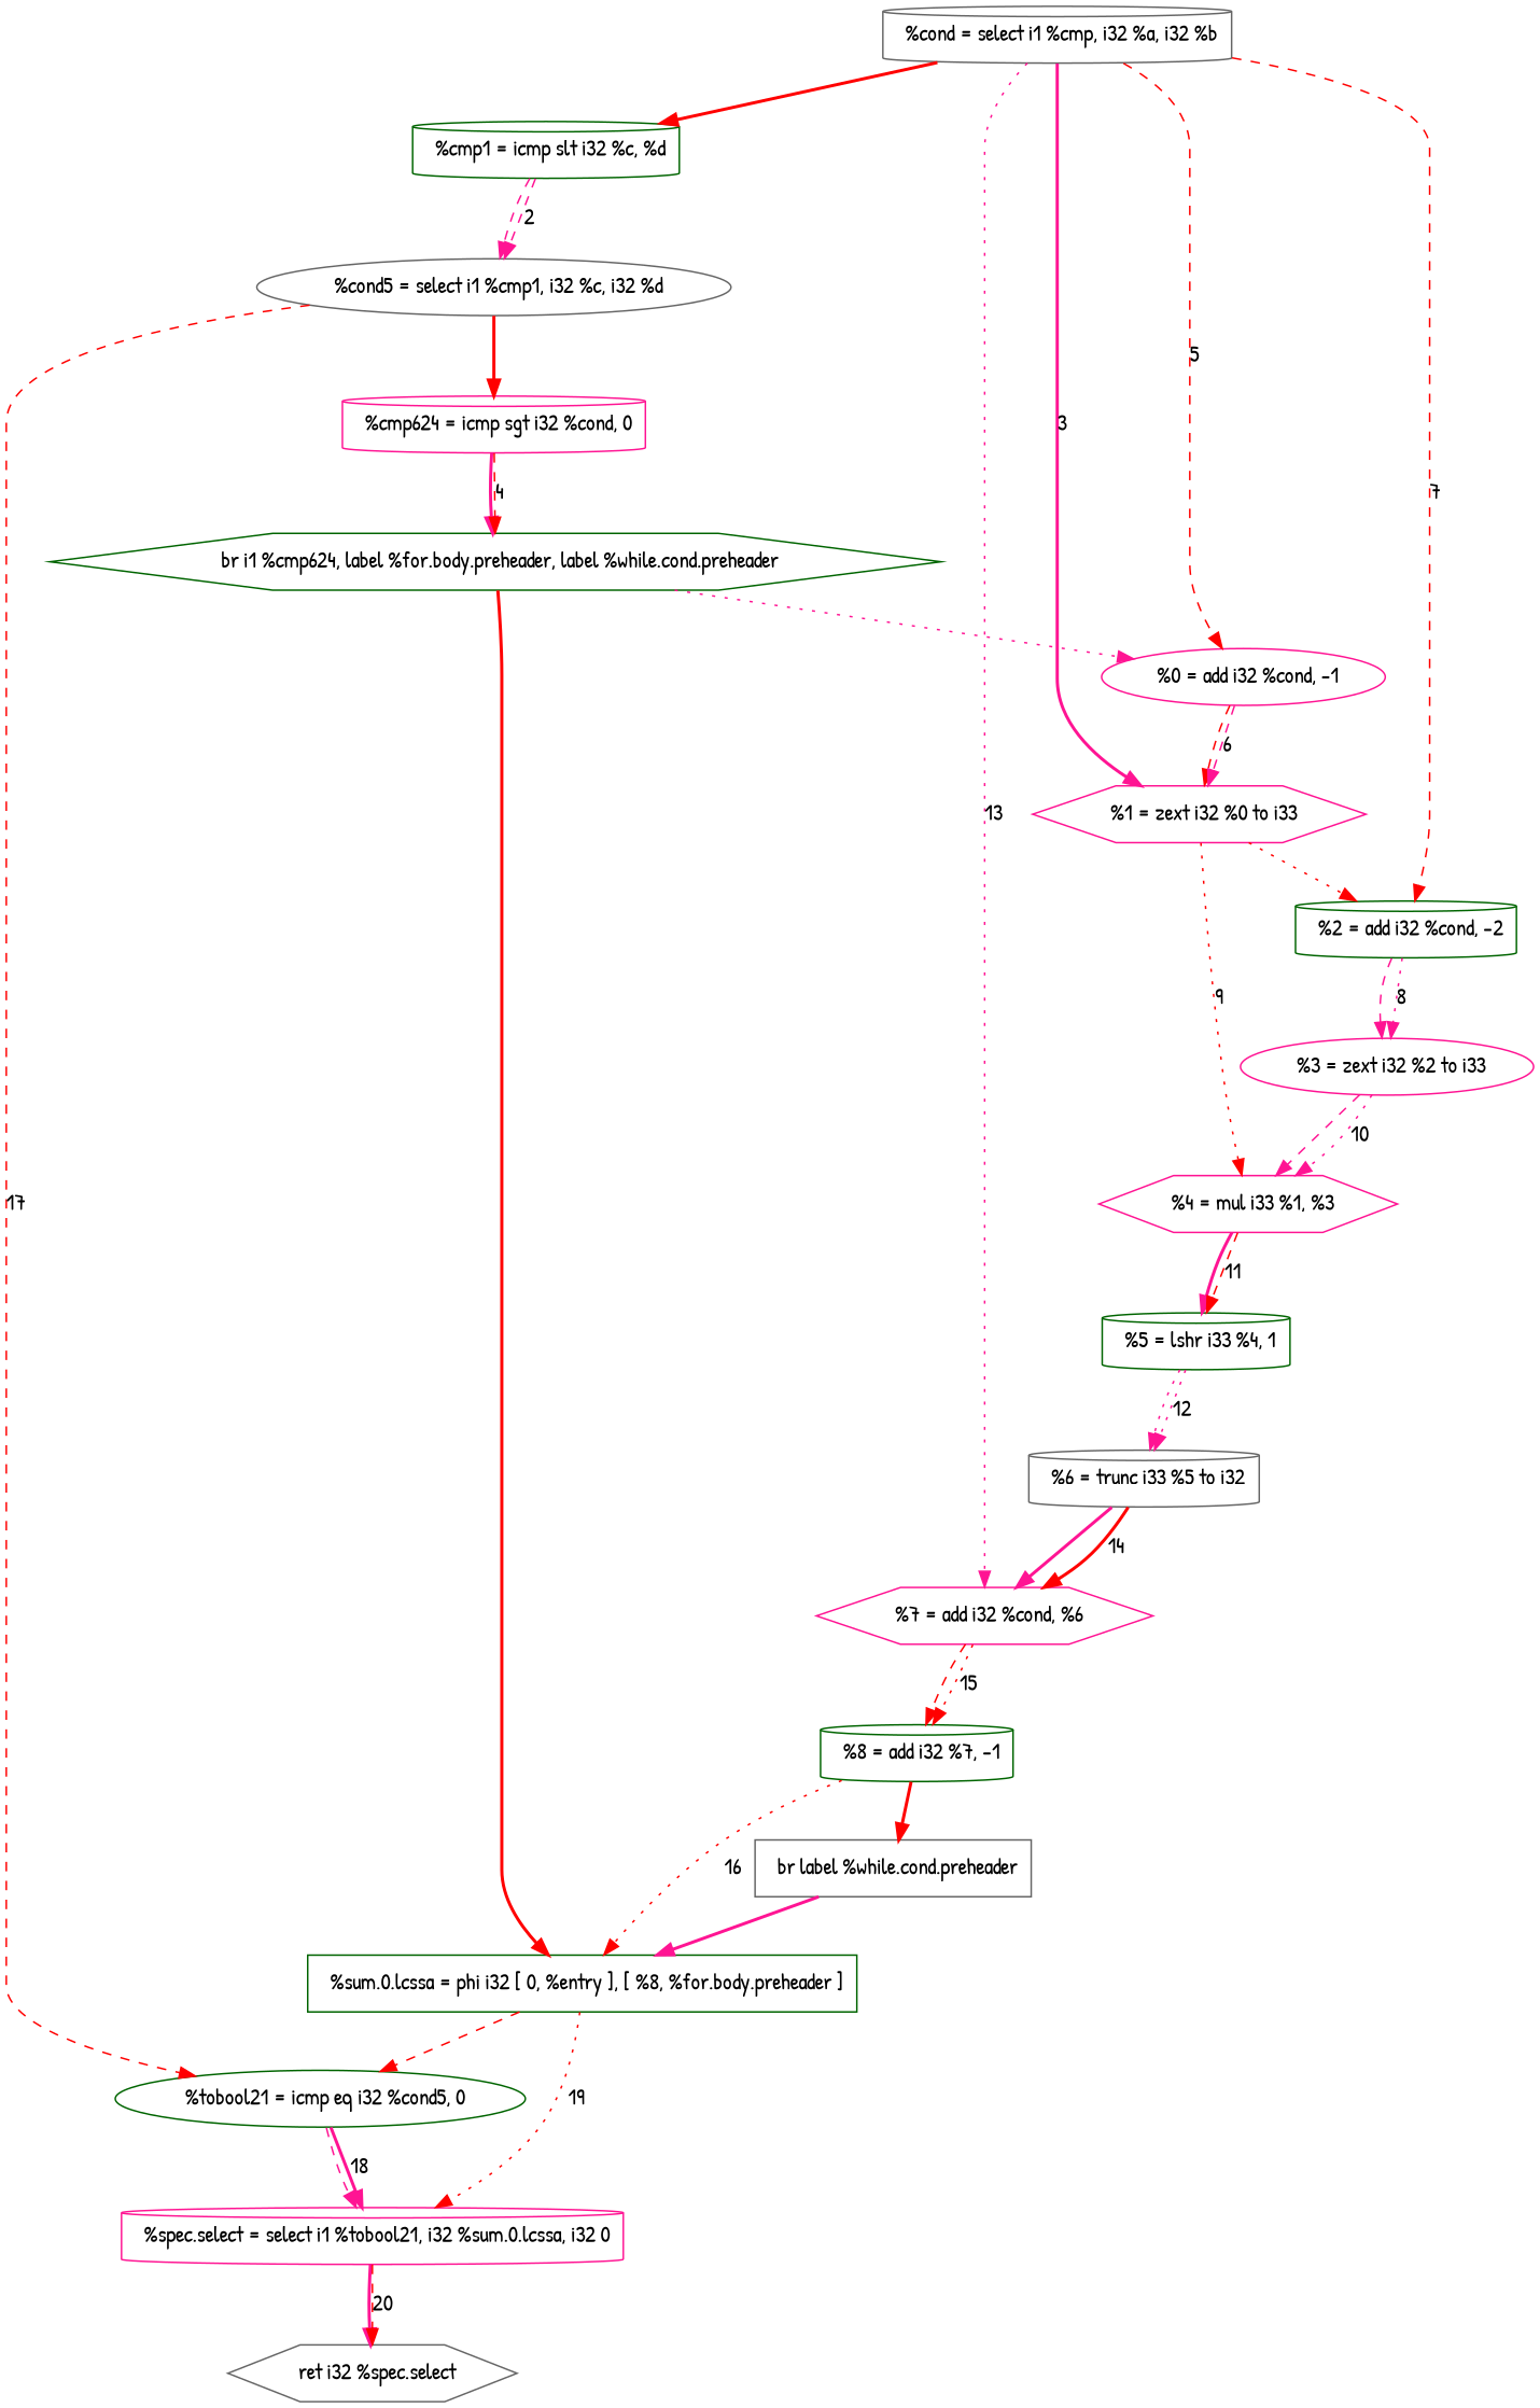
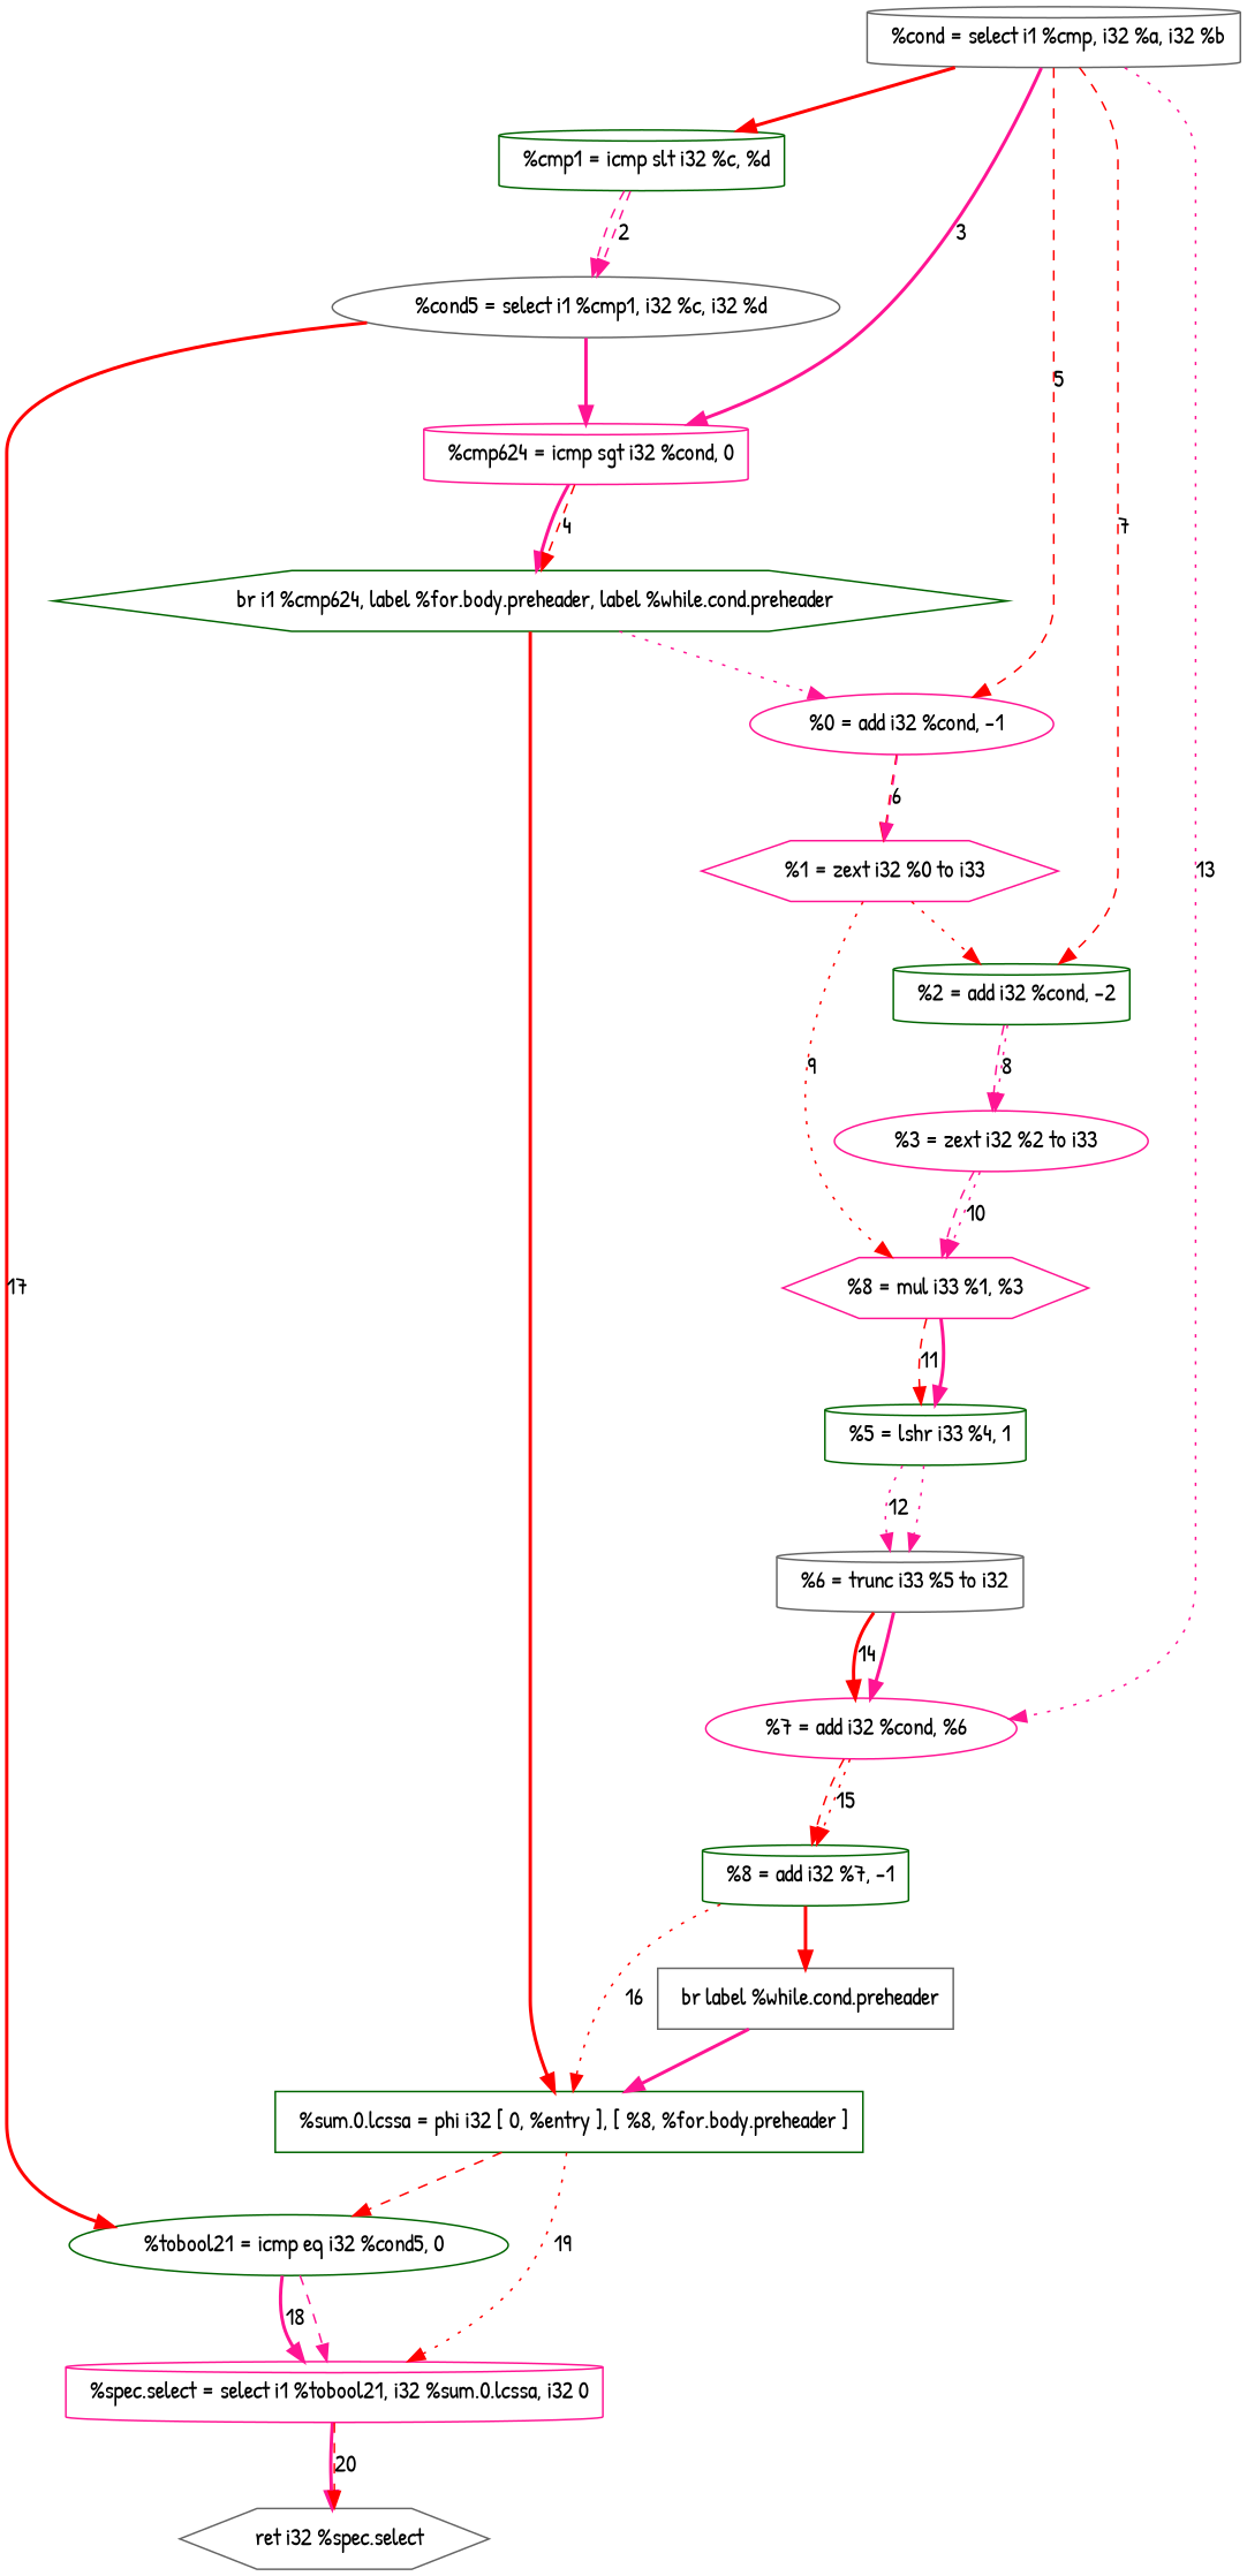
  digraph {
    fontname="Patrick Hand"
    node [color=darkgreen fontname="Patrick Hand" shape=cylinder]
    edge [color=deeppink fontname="Patrick Hand" style=dashed]
    n1 [color=gray40 label="  %cond = select i1 %cmp, i32 %a, i32 %b"]
    n2 [label="  %cmp1 = icmp slt i32 %c, %d"]
    n3 [color=deeppink label="  %cmp624 = icmp sgt i32 %cond, 0"]
    n4 [color=deeppink label="  %0 = add i32 %cond, -1" shape=ellipse]
    n5 [label="  %2 = add i32 %cond, -2"]
-   n6 [color=deeppink label="  %7 = add i32 %cond, %6" shape=hexagon]
+   n6 [color=deeppink label="  %7 = add i32 %cond, %6" shape=ellipse]
    n7 [color=gray40 label="  %cond5 = select i1 %cmp1, i32 %c, i32 %d" shape=ellipse]
    n8 [label="  br i1 %cmp624, label %for.body.preheader, label %while.cond.preheader" shape=hexagon]
    n9 [color=deeppink label="  %1 = zext i32 %0 to i33" shape=hexagon]
    n10 [color=deeppink label="  %3 = zext i32 %2 to i33" shape=ellipse]
    n11 [label="  %8 = add i32 %7, -1"]
    n12 [label="  %tobool21 = icmp eq i32 %cond5, 0" shape=ellipse]
    n13 [color=deeppink label="  %spec.select = select i1 %tobool21, i32 %sum.0.lcssa, i32 0"]
    n14 [label="  %sum.0.lcssa = phi i32 [ 0, %entry ], [ %8, %for.body.preheader ]" shape=box]
-   n15 [color=deeppink label="  %4 = mul i33 %1, %3" shape=hexagon]
+   n15 [color=deeppink label="%8 = mul i33 %1, %3" shape=hexagon]
    n16 [label="  %5 = lshr i33 %4, 1"]
    n17 [color=gray40 label="  %6 = trunc i33 %5 to i32"]
    n18 [color=gray40 label="  br label %while.cond.preheader" shape=box]
    n19 [color=gray40 label="  ret i32 %spec.select" shape=hexagon]
    n1 -> n2 [color=red style=bold]
-   n1 -> n9 [label=3 style=bold]
+   n1 -> n3 [label=3 style=bold]
    n1 -> n4 [color=red label=5]
    n1 -> n5 [color=red label=7]
    n1 -> n6 [label=13 style=dotted]
    n2 -> n7
    n2 -> n7 [label=2]
    n3 -> n8 [style=bold]
    n3 -> n8 [color=red label=4]
    n4 -> n9 [color=red]
    n4 -> n9 [label=6]
    n5 -> n10
    n5 -> n10 [label=8 style=dotted]
    n6 -> n11 [color=red]
    n6 -> n11 [color=red label=15 style=dotted]
-   n7 -> n3 [color=red style=bold]
-   n7 -> n12 [color=red label=17]
+   n7 -> n3 [style=bold]
+   n7 -> n12 [color=red label=17 style=bold]
    n8 -> n4 [style=dotted]
    n8 -> n14 [color=red style=bold]
    n9 -> n5 [color=red style=dotted]
    n9 -> n15 [color=red label=9 style=dotted]
    n10 -> n15
    n10 -> n15 [label=10 style=dotted]
    n11 -> n14 [color=red label=16 style=dotted]
    n11 -> n18 [color=red style=bold]
    n12 -> n13
    n12 -> n13 [label=18 style=bold]
    n13 -> n19 [style=bold]
    n13 -> n19 [color=red label=20]
    n14 -> n12 [color=red]
    n14 -> n13 [color=red label=19 style=dotted]
    n15 -> n16 [style=bold]
    n15 -> n16 [color=red label=11]
    n16 -> n17 [style=dotted]
    n16 -> n17 [label=12 style=dotted]
    n17 -> n6 [style=bold]
    n17 -> n6 [color=red label=14 style=bold]
    n18 -> n14 [style=bold]
  }
